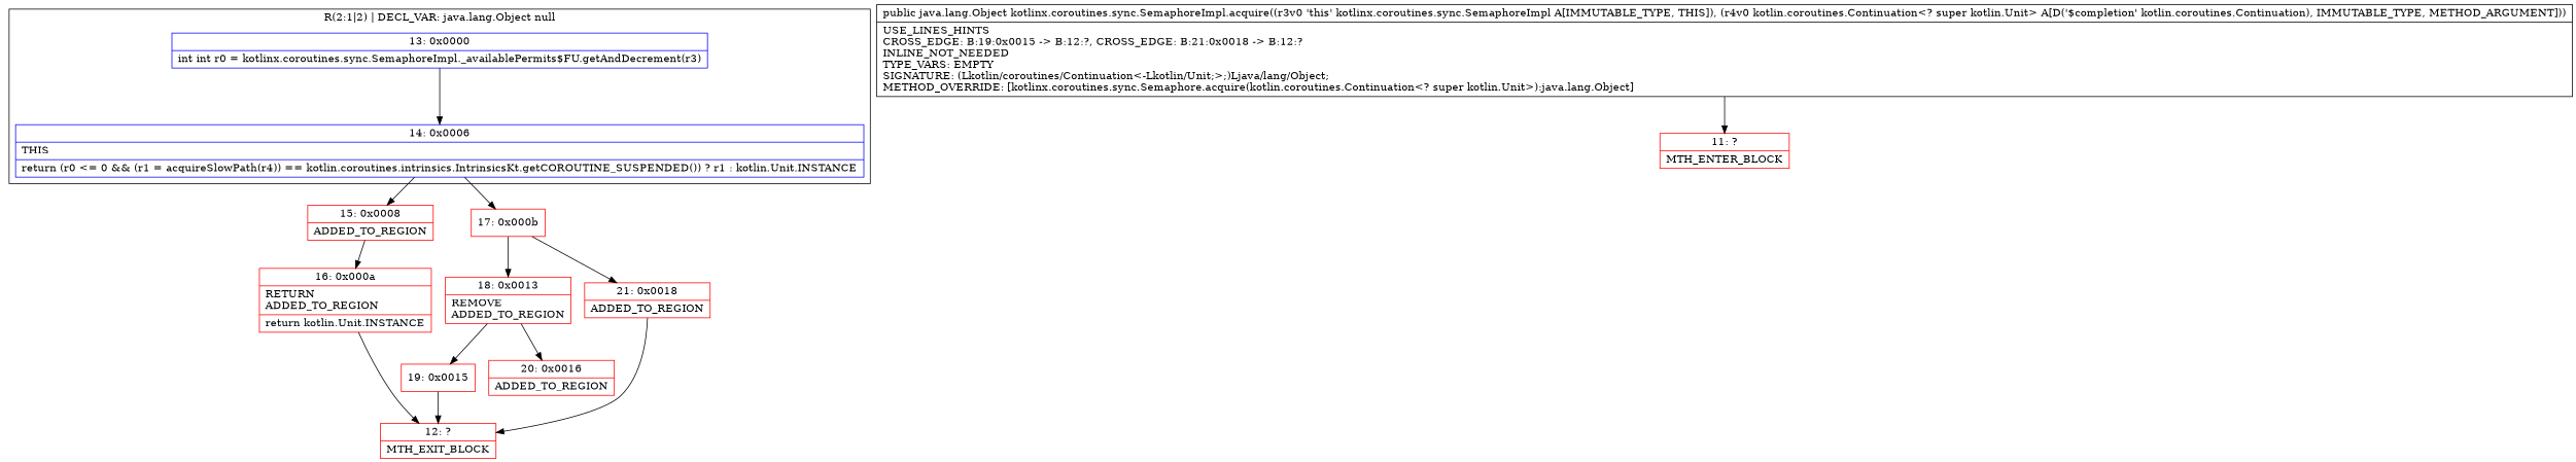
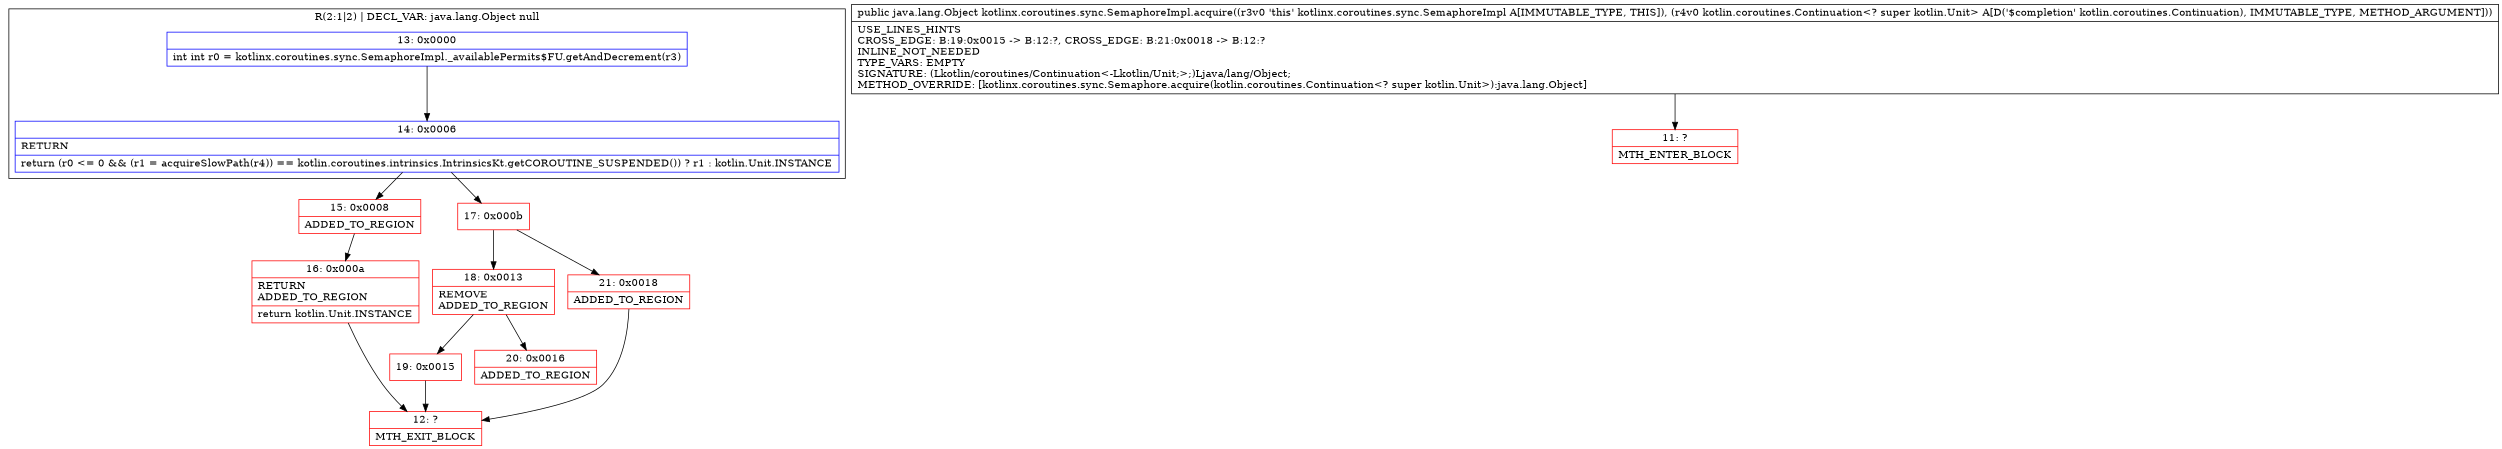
  digraph {
    node [color=red shape=record]
    n1 [color=blue label="{13\:\ 0x0000|int int r0 = kotlinx.coroutines.sync.SemaphoreImpl._availablePermits$FU.getAndDecrement(r3)\l}"]
-   n2 [color=blue label="{14\:\ 0x0006|THIS\l|return (r0 \<= 0 && (r1 = acquireSlowPath(r4)) == kotlin.coroutines.intrinsics.IntrinsicsKt.getCOROUTINE_SUSPENDED()) ? r1 : kotlin.Unit.INSTANCE\l}"]
+   n2 [color=blue label="{14\:\ 0x0006|RETURN\l|return (r0 \<= 0 && (r1 = acquireSlowPath(r4)) == kotlin.coroutines.intrinsics.IntrinsicsKt.getCOROUTINE_SUSPENDED()) ? r1 : kotlin.Unit.INSTANCE\l}"]
    n3 [label="{15\:\ 0x0008|ADDED_TO_REGION\l}"]
    n4 [label="{17\:\ 0x000b}"]
    n5 [label="{16\:\ 0x000a|RETURN\lADDED_TO_REGION\l|return kotlin.Unit.INSTANCE\l}"]
    n6 [label="{18\:\ 0x0013|REMOVE\lADDED_TO_REGION\l}"]
    n7 [label="{21\:\ 0x0018|ADDED_TO_REGION\l}"]
    n8 [label="{11\:\ ?|MTH_ENTER_BLOCK\l}"]
    n9 [label="{12\:\ ?|MTH_EXIT_BLOCK\l}"]
    n10 [label="{19\:\ 0x0015}"]
    n11 [label="{20\:\ 0x0016|ADDED_TO_REGION\l}"]
    n12 [label="{public java.lang.Object kotlinx.coroutines.sync.SemaphoreImpl.acquire((r3v0 'this' kotlinx.coroutines.sync.SemaphoreImpl A[IMMUTABLE_TYPE, THIS]), (r4v0 kotlin.coroutines.Continuation\<? super kotlin.Unit\> A[D('$completion' kotlin.coroutines.Continuation), IMMUTABLE_TYPE, METHOD_ARGUMENT]))  | USE_LINES_HINTS\lCROSS_EDGE: B:19:0x0015 \-\> B:12:?, CROSS_EDGE: B:21:0x0018 \-\> B:12:?\lINLINE_NOT_NEEDED\lTYPE_VARS: EMPTY\lSIGNATURE: (Lkotlin\/coroutines\/Continuation\<\-Lkotlin\/Unit;\>;)Ljava\/lang\/Object;\lMETHOD_OVERRIDE: [kotlinx.coroutines.sync.Semaphore.acquire(kotlin.coroutines.Continuation\<? super kotlin.Unit\>):java.lang.Object]\l}" color=""]
    subgraph cluster_1 {
      label="R(2:1|2) | DECL_VAR: java.lang.Object null\l"
      n1
      n2
    }
    n1 -> n2
    n2 -> n3
    n2 -> n4
    n3 -> n5
    n4 -> n6
    n4 -> n7
    n5 -> n9
    n6 -> n10
    n6 -> n11
    n7 -> n9
    n10 -> n9
    n12 -> n8
  }
